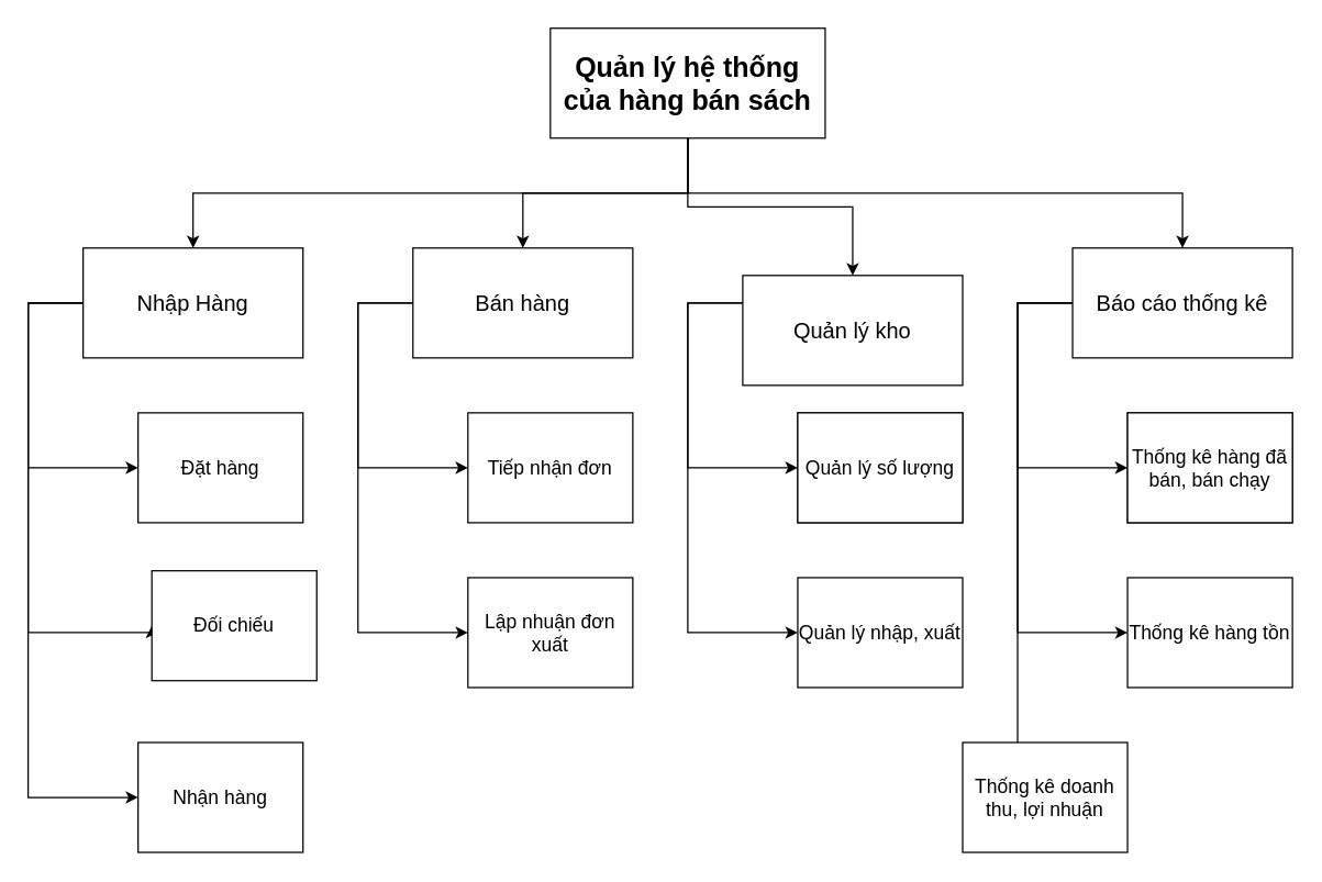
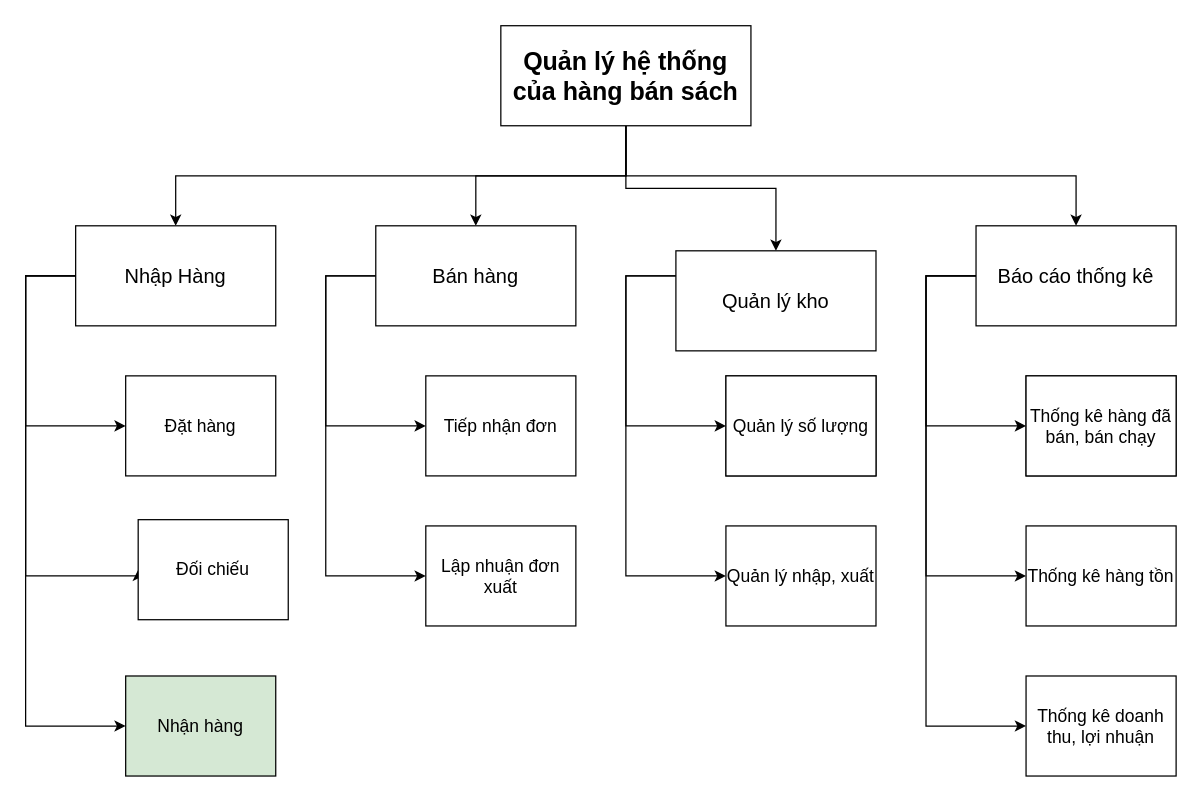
  <mxCell id="0" />
  <mxCell id="1" parent="0" />
  <mxCell id="2" style="edgeStyle=orthogonalEdgeStyle;rounded=0;orthogonalLoop=1;jettySize=auto;html=1;exitX=0.5;exitY=1;exitDx=0;exitDy=0;entryX=0.5;entryY=0;entryDx=0;entryDy=0;" parent="1" source="6" target="9" edge="1"><mxGeometry relative="1" as="geometry" /></mxCell>
  <mxCell id="3" style="edgeStyle=orthogonalEdgeStyle;rounded=0;orthogonalLoop=1;jettySize=auto;html=1;exitX=0.5;exitY=1;exitDx=0;exitDy=0;entryX=0.5;entryY=0;entryDx=0;entryDy=0;" parent="1" source="6" target="12" edge="1"><mxGeometry relative="1" as="geometry" /></mxCell>
  <mxCell id="4" style="edgeStyle=orthogonalEdgeStyle;rounded=0;orthogonalLoop=1;jettySize=auto;html=1;exitX=0.5;exitY=1;exitDx=0;exitDy=0;entryX=0.5;entryY=0;entryDx=0;entryDy=0;" parent="1" source="6" target="15" edge="1"><mxGeometry relative="1" as="geometry" /></mxCell>
  <mxCell id="5" style="edgeStyle=orthogonalEdgeStyle;rounded=0;orthogonalLoop=1;jettySize=auto;html=1;exitX=0.5;exitY=1;exitDx=0;exitDy=0;" parent="1" source="6" target="19" edge="1"><mxGeometry relative="1" as="geometry" /></mxCell>
  <mxCell id="6" value="&lt;font style=&quot;font-size: 20px;&quot;&gt;&lt;span style=&quot;font-size: 20px;&quot;&gt;Quản lý hệ thống của hàng bán sách&lt;/span&gt;&lt;/font&gt;" style="rounded=0;whiteSpace=wrap;html=1;fontSize=20;fontStyle=1" parent="1" vertex="1"><mxGeometry x="400" width="200" height="80" as="geometry" y="20" /></mxCell>
  <mxCell id="7" style="edgeStyle=orthogonalEdgeStyle;rounded=0;orthogonalLoop=1;jettySize=auto;html=1;entryX=0;entryY=0.5;entryDx=0;entryDy=0;" parent="1" source="9" target="21" edge="1"><mxGeometry relative="1" as="geometry"><Array as="points"><mxPoint x="20" y="220" /><mxPoint x="20" y="460" /></Array></mxGeometry></mxCell>
  <mxCell id="8" style="edgeStyle=orthogonalEdgeStyle;rounded=0;orthogonalLoop=1;jettySize=auto;html=1;entryX=0;entryY=0.5;entryDx=0;entryDy=0;" parent="1" source="9" target="22" edge="1"><mxGeometry relative="1" as="geometry"><Array as="points"><mxPoint x="20" y="220" /><mxPoint x="20" y="580" /></Array></mxGeometry></mxCell>
  <mxCell id="9" value="Nhập Hàng" style="rounded=0;whiteSpace=wrap;html=1;fontSize=16;" parent="1" vertex="1"><mxGeometry x="60" y="180" width="160" height="80" as="geometry" /></mxCell>
  <mxCell id="10" style="edgeStyle=orthogonalEdgeStyle;rounded=0;orthogonalLoop=1;jettySize=auto;html=1;entryX=0;entryY=0.5;entryDx=0;entryDy=0;exitX=0;exitY=0.5;exitDx=0;exitDy=0;" parent="1" source="12" target="25" edge="1"><mxGeometry relative="1" as="geometry"><Array as="points"><mxPoint x="260" y="220" /><mxPoint x="260" y="340" /></Array></mxGeometry></mxCell>
  <mxCell id="11" style="edgeStyle=orthogonalEdgeStyle;rounded=0;orthogonalLoop=1;jettySize=auto;html=1;entryX=0;entryY=0.5;entryDx=0;entryDy=0;" parent="1" source="12" target="24" edge="1"><mxGeometry relative="1" as="geometry"><Array as="points"><mxPoint x="260" y="220" /><mxPoint x="260" y="460" /></Array></mxGeometry></mxCell>
  <mxCell id="12" value="Bán hàng" style="rounded=0;whiteSpace=wrap;html=1;fontSize=16;" parent="1" vertex="1"><mxGeometry x="300" y="180" width="160" height="80" as="geometry" /></mxCell>
  <mxCell id="13" style="edgeStyle=orthogonalEdgeStyle;rounded=0;orthogonalLoop=1;jettySize=auto;html=1;entryX=0;entryY=0.5;entryDx=0;entryDy=0;" parent="1" source="15" target="28" edge="1"><mxGeometry relative="1" as="geometry"><Array as="points"><mxPoint x="500" y="220" /><mxPoint x="500" y="340" /></Array></mxGeometry></mxCell>
  <mxCell id="14" style="edgeStyle=orthogonalEdgeStyle;rounded=0;orthogonalLoop=1;jettySize=auto;html=1;entryX=0;entryY=0.5;entryDx=0;entryDy=0;" parent="1" source="15" target="27" edge="1"><mxGeometry relative="1" as="geometry"><Array as="points"><mxPoint x="500" y="220" /><mxPoint x="500" y="460" /></Array></mxGeometry></mxCell>
  <mxCell id="15" value="Quản lý kho" style="rounded=0;whiteSpace=wrap;html=1;fontSize=16;" parent="1" vertex="1"><mxGeometry x="540" y="200" width="160" height="80" as="geometry" /></mxCell>
  <mxCell id="16" style="edgeStyle=orthogonalEdgeStyle;rounded=0;orthogonalLoop=1;jettySize=auto;html=1;entryX=0;entryY=0.5;entryDx=0;entryDy=0;" parent="1" source="19" target="31" edge="1"><mxGeometry relative="1" as="geometry"><Array as="points"><mxPoint x="740" y="220" /><mxPoint x="740" y="340" /></Array></mxGeometry></mxCell>
  <mxCell id="17" style="edgeStyle=orthogonalEdgeStyle;rounded=0;orthogonalLoop=1;jettySize=auto;html=1;entryX=0;entryY=0.5;entryDx=0;entryDy=0;" parent="1" source="19" target="30" edge="1"><mxGeometry relative="1" as="geometry"><Array as="points"><mxPoint x="740" y="220" /><mxPoint x="740" y="580" /></Array></mxGeometry></mxCell>
  <mxCell id="18" style="edgeStyle=orthogonalEdgeStyle;rounded=0;orthogonalLoop=1;jettySize=auto;html=1;entryX=0;entryY=0.5;entryDx=0;entryDy=0;" parent="1" source="19" target="32" edge="1"><mxGeometry relative="1" as="geometry"><Array as="points"><mxPoint x="740" y="220" /><mxPoint x="740" y="460" /></Array></mxGeometry></mxCell>
  <mxCell id="19" value="Báo cáo thống kê" style="rounded=0;whiteSpace=wrap;html=1;fontSize=16;" parent="1" vertex="1"><mxGeometry x="780" y="180" width="160" height="80" as="geometry" /></mxCell>
  <mxCell id="20" value="Đặt hàng" style="rounded=0;whiteSpace=wrap;html=1;fontSize=14;" parent="1" vertex="1"><mxGeometry x="100" y="300" width="120" height="80" as="geometry" /></mxCell>
  <mxCell id="21" value="Đối chiếu" style="rounded=0;whiteSpace=wrap;html=1;strokeWidth=1;fontSize=14;" parent="1" vertex="1"><mxGeometry x="110" y="415" width="120" height="80" as="geometry" /></mxCell>
- <mxCell id="22" value="Nhận hàng" style="rounded=0;whiteSpace=wrap;html=1;fontSize=14;" parent="1" vertex="1"><mxGeometry x="100" y="540" width="120" height="80" as="geometry" /></mxCell>
+ <mxCell id="22" value="Nhận hàng" style="rounded=0;whiteSpace=wrap;html=1;fontSize=14;fillColor=#d5e8d4;" parent="1" vertex="1"><mxGeometry x="100" y="540" width="120" height="80" as="geometry" /></mxCell>
  <mxCell id="23" value="" style="endArrow=classic;html=1;rounded=0;entryX=0;entryY=0.5;entryDx=0;entryDy=0;exitX=0;exitY=0.5;exitDx=0;exitDy=0;" parent="1" source="9" target="20" edge="1"><mxGeometry width="50" height="50" relative="1" as="geometry"><mxPoint x="450" y="380" as="sourcePoint" /><mxPoint x="500" y="330" as="targetPoint" /><Array as="points"><mxPoint x="20" y="220" /><mxPoint x="20" y="340" /></Array></mxGeometry></mxCell>
  <mxCell id="24" value="Lập nhuận đơn xuất" style="rounded=0;whiteSpace=wrap;html=1;strokeWidth=1;fontSize=14;" parent="1" vertex="1"><mxGeometry x="340" y="420" width="120" height="80" as="geometry" /></mxCell>
  <mxCell id="25" value="Tiếp nhận đơn" style="rounded=0;whiteSpace=wrap;html=1;fontSize=14;" parent="1" vertex="1"><mxGeometry x="340" y="300" width="120" height="80" as="geometry" /></mxCell>
  <mxCell id="26" value="Lập phiếu nhập" style="rounded=0;whiteSpace=wrap;html=1;" parent="1" vertex="1"><mxGeometry x="580" y="300" width="120" height="80" as="geometry" /></mxCell>
  <mxCell id="27" value="Quản lý nhập, xuất" style="rounded=0;whiteSpace=wrap;html=1;strokeWidth=1;fontSize=14;" parent="1" vertex="1"><mxGeometry x="580" y="420" width="120" height="80" as="geometry" /></mxCell>
  <mxCell id="28" value="Quản lý số lượng" style="rounded=0;whiteSpace=wrap;html=1;fontSize=14;" parent="1" vertex="1"><mxGeometry x="580" y="300" width="120" height="80" as="geometry" /></mxCell>
  <mxCell id="29" value="Lập phiếu nhập" style="rounded=0;whiteSpace=wrap;html=1;" parent="1" vertex="1"><mxGeometry x="820" y="300" width="120" height="80" as="geometry" /></mxCell>
- <mxCell id="30" value="Thống kê doanh thu, lợi nhuận" style="rounded=0;whiteSpace=wrap;html=1;strokeWidth=1;fontSize=14;" parent="1" vertex="1"><mxGeometry x="700" y="540" width="120" height="80" as="geometry" /></mxCell>
+ <mxCell id="30" value="Thống kê doanh thu, lợi nhuận" style="rounded=0;whiteSpace=wrap;html=1;strokeWidth=1;fontSize=14;" parent="1" vertex="1"><mxGeometry x="820" y="540" width="120" height="80" as="geometry" /></mxCell>
  <mxCell id="31" value="Thống kê hàng đã bán, bán chạy" style="rounded=0;whiteSpace=wrap;html=1;fontSize=14;" parent="1" vertex="1"><mxGeometry x="820" y="300" width="120" height="80" as="geometry" /></mxCell>
  <mxCell id="32" value="Thống kê hàng tồn" style="rounded=0;whiteSpace=wrap;html=1;strokeWidth=1;fontSize=14;" parent="1" vertex="1"><mxGeometry x="820" y="420" width="120" height="80" as="geometry" /></mxCell>
